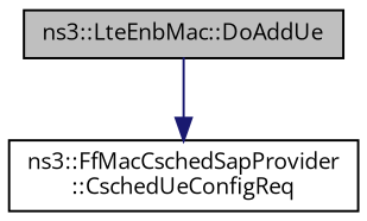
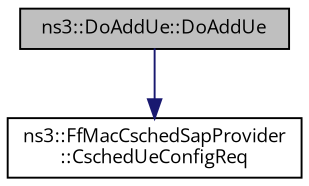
  digraph {
    rankdir=TB
    fontname="Open Sans"
    node [color=black fontname="Open Sans" fontsize=10 shape=record style=filled]
-   n1 [fillcolor=grey75 fontcolor=black height=0.2 label="ns3::LteEnbMac::DoAddUe" width=0.4]
+   n1 [fillcolor=grey75 fontcolor=black height=0.2 label="ns3::DoAddUe::DoAddUe" width=0.4]
    n2 [fillcolor=white height=0.2 label="ns3::FfMacCschedSapProvider\l::CschedUeConfigReq" width=0.4]
    n1 -> n2 [color=midnightblue fontname="Open Sans" fontsize=10 labelfontname=Helvetica labelfontsize=10 style=solid]
  }
